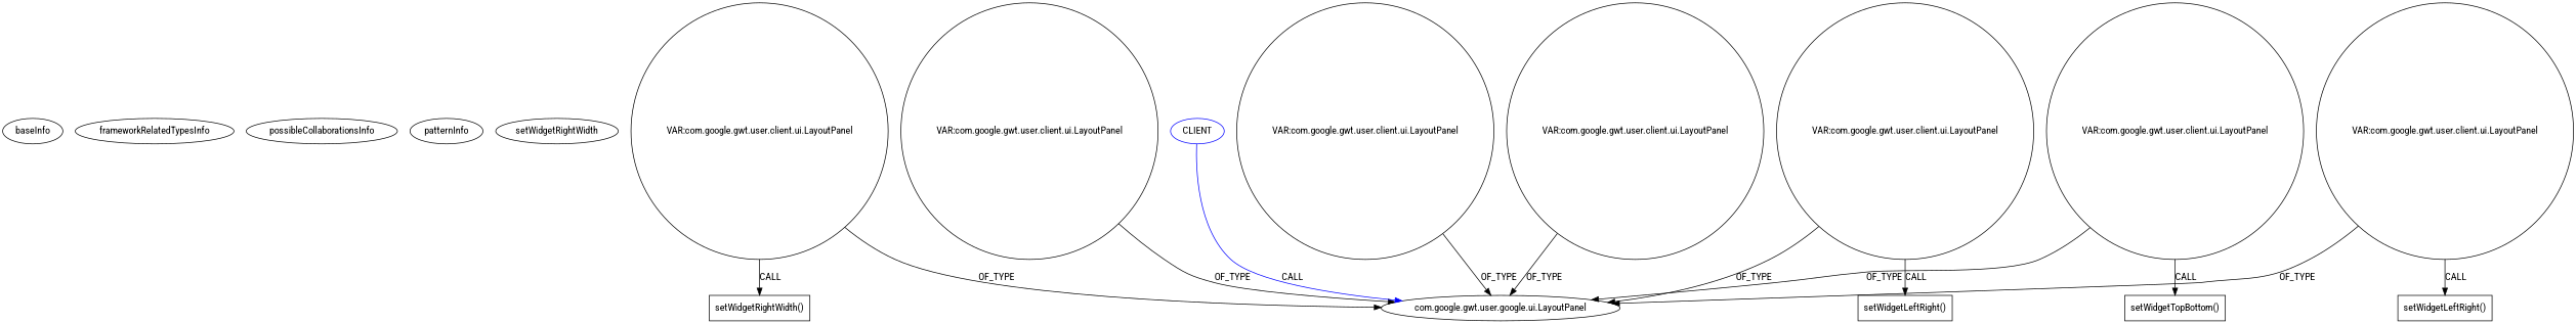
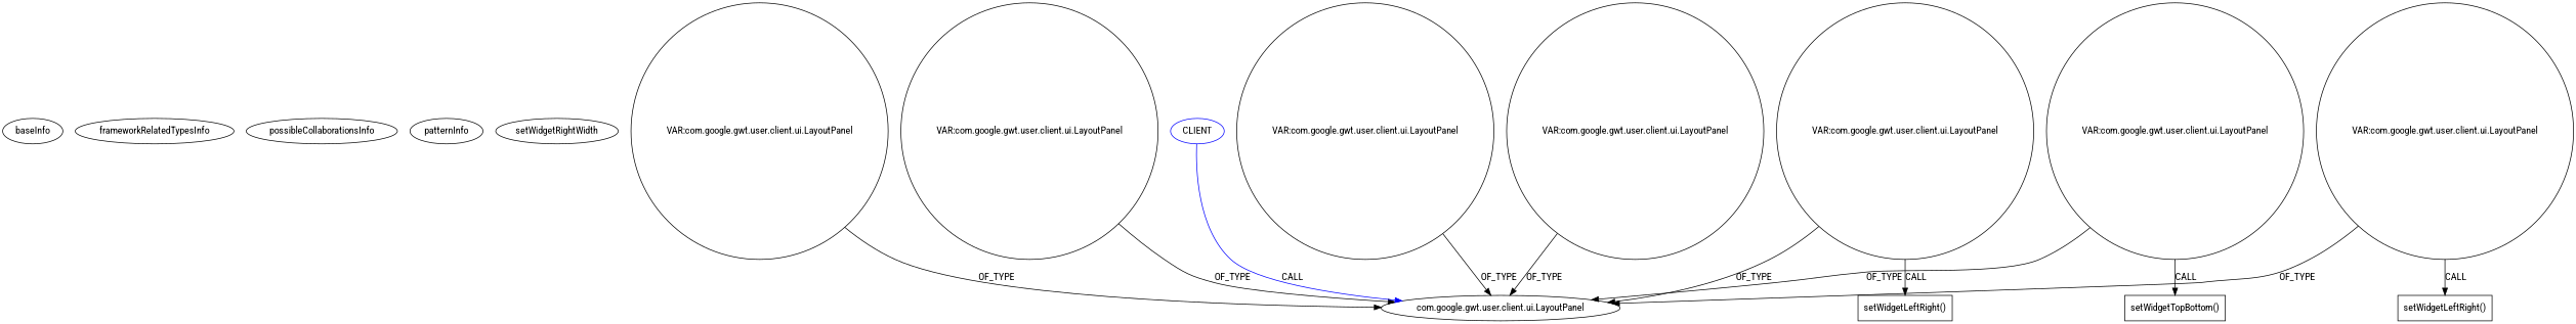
  digraph {
    fontname="Roboto Condensed"
    node [fontname="Roboto Condensed" isFrameworkType=false vertexType=VARIABLE_EXPRESION]
    edge [fontname="Roboto Condensed"]
    baseInfo [category=pattern graphId=415 isAnonymous=false possibleRelation=false isFrameworkType="" vertexType=""]
    frameworkRelatedTypesInfo [isFrameworkType="" vertexType=""]
    possibleCollaborationsInfo [isFrameworkType="" vertexType=""]
    patternInfo [frequency=2.0 patternRootClient=null isFrameworkType="" vertexType=""]
    n5 [0="lambourg-WebGallery~/lambourg-WebGallery/WebGallery-master/client/src/com/lambourg/webgallery/client/pictureview/PictureView.java~void onZoomClicked()~3565" 1="lambourg-WebGallery~/lambourg-WebGallery/WebGallery-master/client/src/com/lambourg/webgallery/client/pictureview/PictureView.java~PictureView~3541" label=setWidgetRightWidth isFrameworkType="" vertexType=""]
-   n6 [label="com.google.gwt.user.google.ui.LayoutPanel" vertexType=FRAMEWORK_CLASS_TYPE]
+   n6 [label="com.google.gwt.user.client.ui.LayoutPanel" vertexType=FRAMEWORK_CLASS_TYPE]
    n7 [label="VAR:com.google.gwt.user.client.ui.LayoutPanel" shape=circle]
    n8 [label="VAR:com.google.gwt.user.client.ui.LayoutPanel" shape=circle]
    n9 [label="VAR:com.google.gwt.user.client.ui.LayoutPanel" shape=circle]
-   n10 [label="setWidgetRightWidth()" shape=box vertexType=INSIDE_CALL]
    n11 [label="VAR:com.google.gwt.user.client.ui.LayoutPanel" shape=circle]
    n12 [label="setWidgetLeftRight()" shape=box vertexType=INSIDE_CALL]
    n13 [label="VAR:com.google.gwt.user.client.ui.LayoutPanel" shape=circle]
    n14 [label="setWidgetLeftRight()" shape=box vertexType=INSIDE_CALL]
    n15 [label="VAR:com.google.gwt.user.client.ui.LayoutPanel" shape=circle]
    n16 [label="setWidgetTopBottom()" shape=box vertexType=INSIDE_CALL]
    n17 [label="VAR:com.google.gwt.user.client.ui.LayoutPanel" shape=circle]
    n18 [color=blue label=CLIENT vertexType=REFERENCE_CLIENT_CLASS_DECLARATION]
    n7 -> n6 [label=OF_TYPE]
    n8 -> n6 [label=OF_TYPE]
    n9 -> n6 [label=OF_TYPE]
-   n9 -> n10 [label=CALL]
    n11 -> n6 [label=OF_TYPE]
    n11 -> n12 [label=CALL]
    n13 -> n6 [label=OF_TYPE]
    n13 -> n14 [label=CALL]
    n15 -> n6 [label=OF_TYPE]
    n15 -> n16 [label=CALL]
    n17 -> n6 [label=OF_TYPE]
    n18 -> n6 [color=blue label=CALL]
  }
